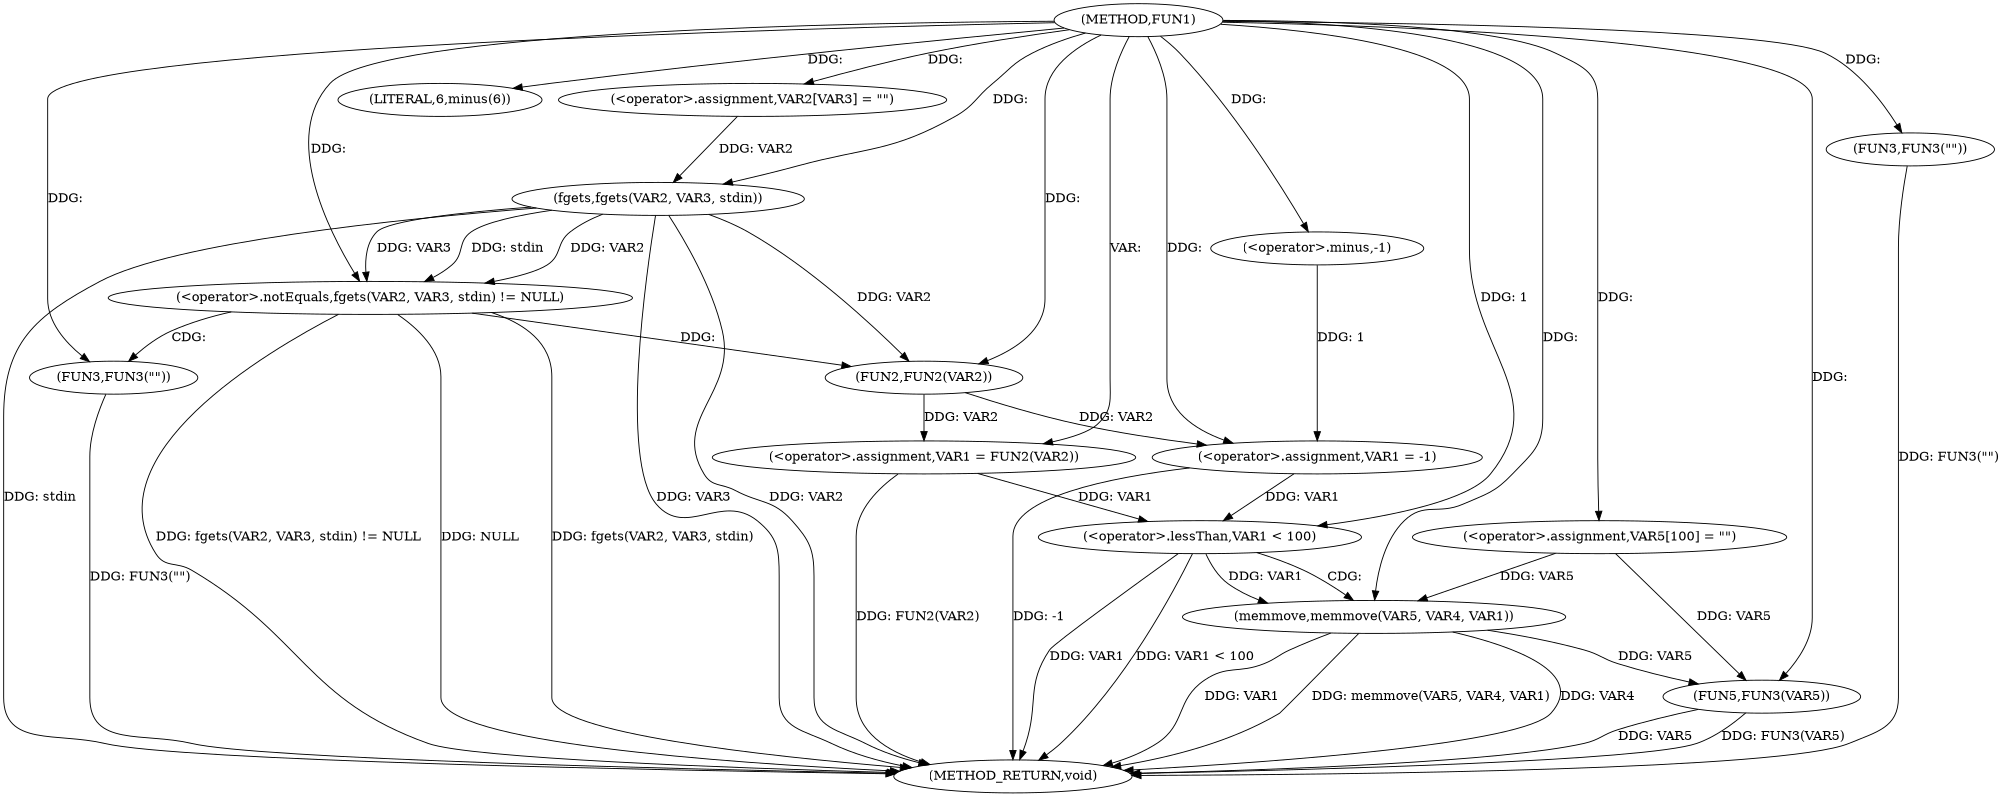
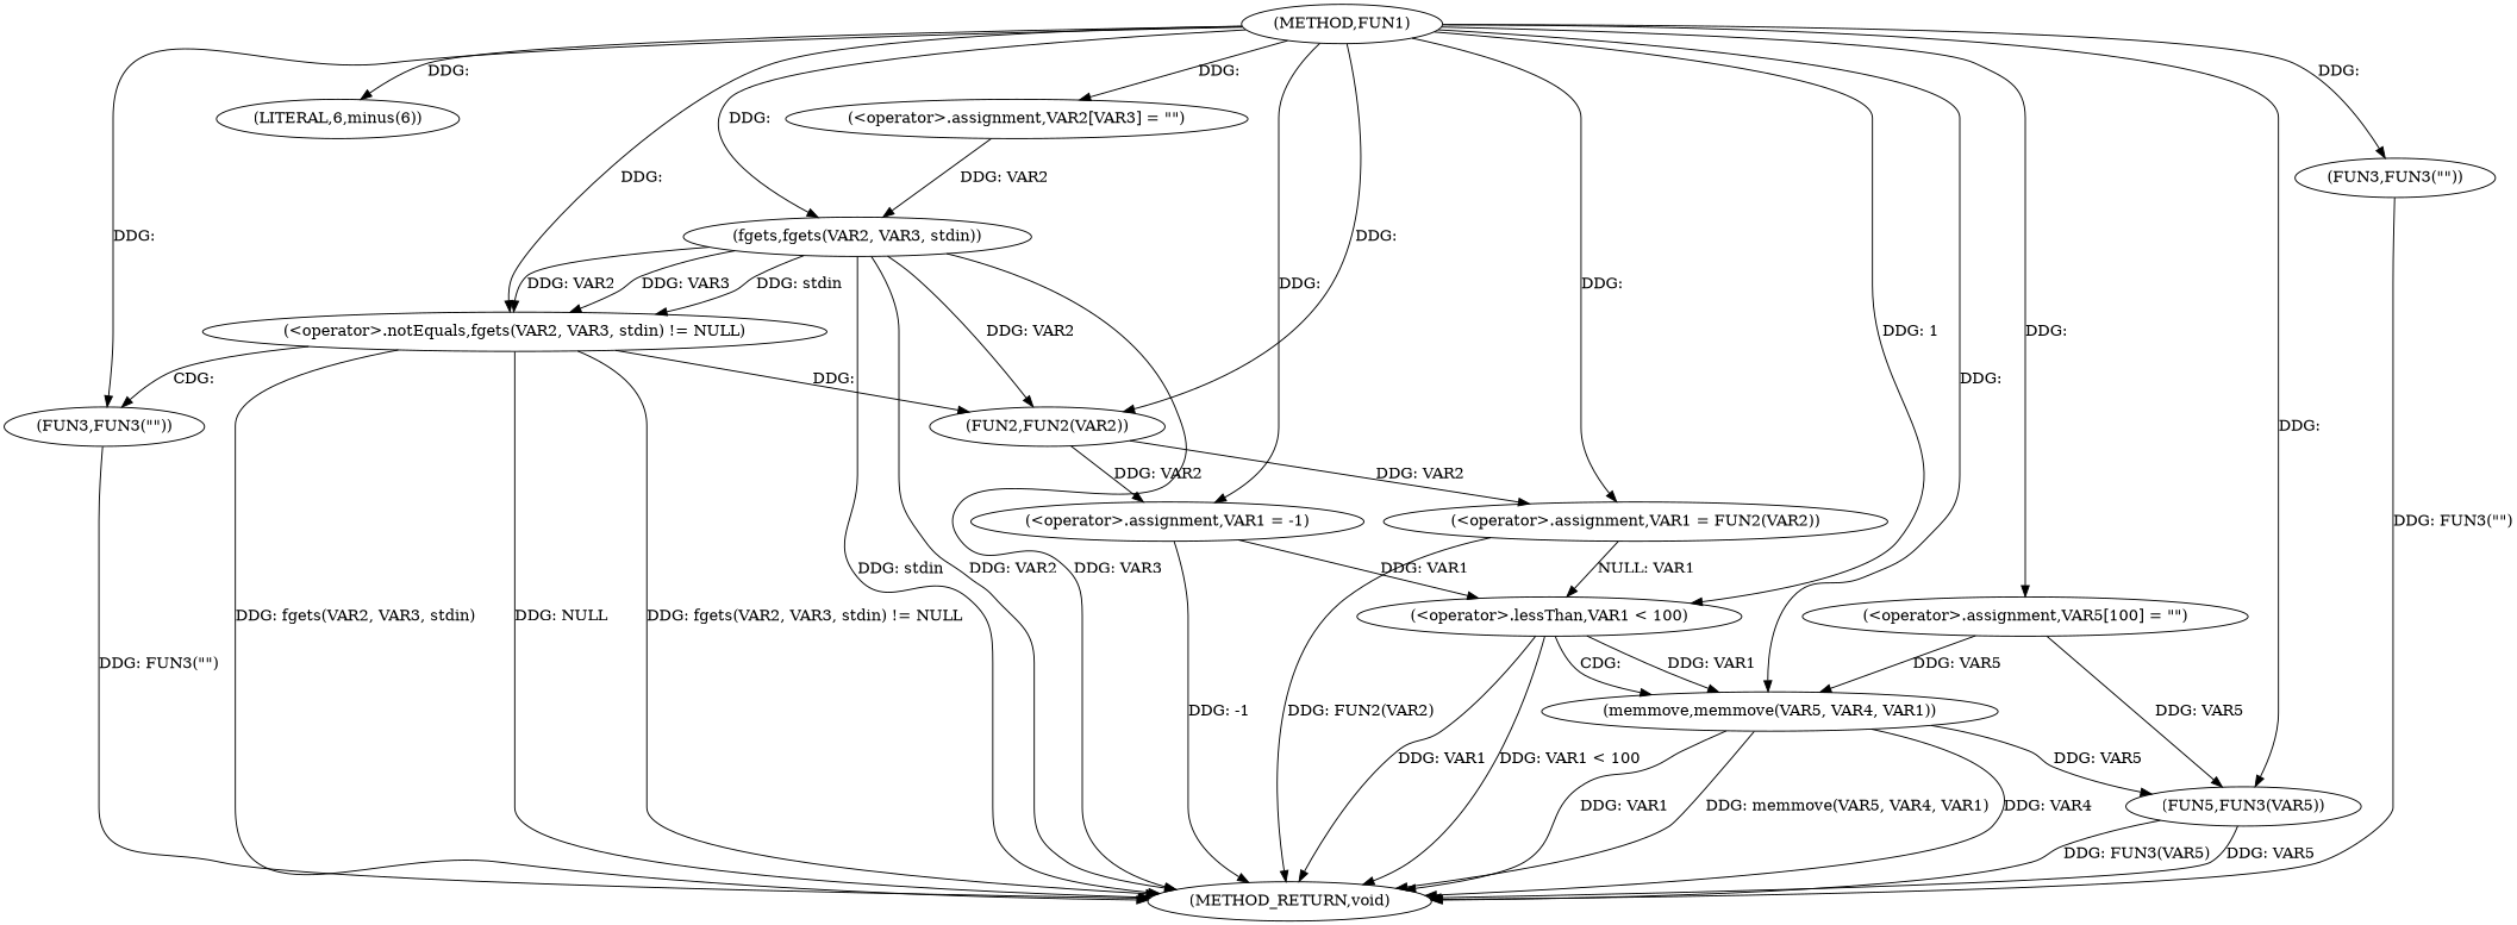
  digraph {
    n1 [label="(METHOD,FUN1)"]
    n2 [label="(<operator>.assignment,VAR1 = -1)"]
-   n3 [label="(<operator>.minus,-1)"]
    n4 [label="(LITERAL,6,minus(6))"]
    n5 [label="(<operator>.assignment,VAR2[VAR3] = \"\")"]
    n6 [label="(<operator>.notEquals,fgets(VAR2, VAR3, stdin) != NULL)"]
    n7 [label="(fgets,fgets(VAR2, VAR3, stdin))"]
    n8 [label="(<operator>.assignment,VAR1 = FUN2(VAR2))"]
    n9 [label="(FUN2,FUN2(VAR2))"]
    n10 [label="(FUN3,FUN3(\"\"))"]
    n11 [label="(FUN3,FUN3(\"\"))"]
    n12 [label="(<operator>.assignment,VAR5[100] = \"\")"]
    n13 [label="(<operator>.lessThan,VAR1 < 100)"]
    n14 [label="(memmove,memmove(VAR5, VAR4, VAR1))"]
    n15 [label="(FUN5,FUN3(VAR5))"]
    n16 [label="(METHOD_RETURN,void)"]
    n1 -> n2 [label="DDG: "]
-   n1 -> n3 [label="DDG: "]
    n1 -> n4 [label="DDG: "]
    n1 -> n5 [label="DDG: "]
    n1 -> n6 [label="DDG: "]
    n1 -> n7 [label="DDG: "]
-   n1 -> n8 [label="VAR: "]
+   n1 -> n8 [label="DDG: "]
    n1 -> n9 [label="DDG: "]
    n1 -> n10 [label="DDG: "]
    n1 -> n11 [label="DDG: "]
    n1 -> n12 [label="DDG: "]
    n1 -> n13 [label="DDG: 1"]
    n1 -> n14 [label="DDG: "]
    n1 -> n15 [label="DDG: "]
    n2 -> n13 [label="DDG: VAR1"]
    n2 -> n16 [label="DDG: -1"]
-   n3 -> n2 [label="DDG: 1"]
    n5 -> n7 [label="DDG: VAR2"]
    n6 -> n9 [label="DDG: "]
    n6 -> n10 [label="CDG: "]
    n6 -> n16 [label="DDG: fgets(VAR2, VAR3, stdin) != NULL"]
    n6 -> n16 [label="DDG: fgets(VAR2, VAR3, stdin)"]
    n6 -> n16 [label="DDG: NULL"]
    n7 -> n6 [label="DDG: VAR2"]
    n7 -> n6 [label="DDG: VAR3"]
    n7 -> n6 [label="DDG: stdin"]
    n7 -> n9 [label="DDG: VAR2"]
    n7 -> n16 [label="DDG: stdin"]
    n7 -> n16 [label="DDG: VAR2"]
    n7 -> n16 [label="DDG: VAR3"]
-   n8 -> n13 [label="DDG: VAR1"]
+   n8 -> n13 [label="NULL: VAR1"]
    n8 -> n16 [label="DDG: FUN2(VAR2)"]
    n9 -> n2 [label="DDG: VAR2"]
    n9 -> n8 [label="DDG: VAR2"]
    n10 -> n16 [label="DDG: FUN3(\"\")"]
    n11 -> n16 [label="DDG: FUN3(\"\")"]
    n12 -> n14 [label="DDG: VAR5"]
    n12 -> n15 [label="DDG: VAR5"]
    n13 -> n14 [label="DDG: VAR1"]
    n13 -> n14 [label="CDG: "]
    n13 -> n16 [label="DDG: VAR1 < 100"]
    n13 -> n16 [label="DDG: VAR1"]
    n14 -> n15 [label="DDG: VAR5"]
    n14 -> n16 [label="DDG: VAR1"]
    n14 -> n16 [label="DDG: memmove(VAR5, VAR4, VAR1)"]
    n14 -> n16 [label="DDG: VAR4"]
    n15 -> n16 [label="DDG: FUN3(VAR5)"]
    n15 -> n16 [label="DDG: VAR5"]
  }
